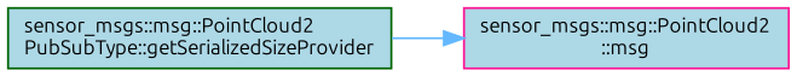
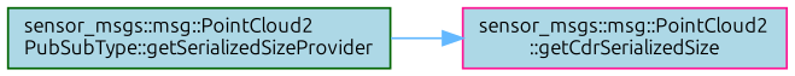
  digraph {
    rankdir=RL
    fontname=Ubuntu
    node [fillcolor=lightblue fontname=Ubuntu fontsize=10 shape=box style=filled]
-   n1 [color=deeppink fontcolor=black height=0.2 label="sensor_msgs::msg::PointCloud2\l::msg" width=0.4]
+   n1 [color=deeppink fontcolor=black height=0.2 label="sensor_msgs::msg::PointCloud2\l::getCdrSerializedSize" width=0.4]
    n2 [color=darkgreen height=0.2 label="sensor_msgs::msg::PointCloud2\lPubSubType::getSerializedSizeProvider" width=0.4]
    n1 -> n2 [color=steelblue1 dir=back fontname=Ubuntu fontsize=10 labelfontname=Helvetica labelfontsize=10 style=solid]
  }
